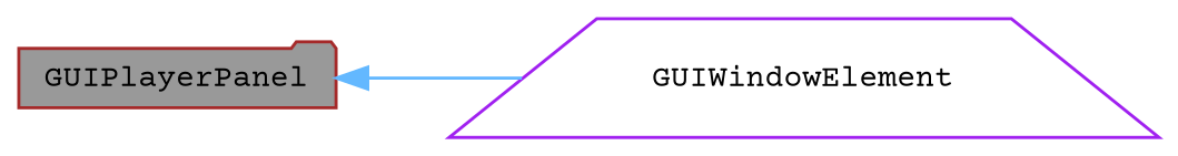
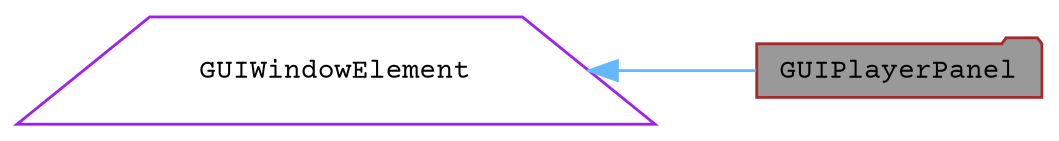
  digraph {
    rankdir=LR
    fontname="Courier Prime"
    node [fontname="Courier Prime" fontsize=10 style=filled]
    n1 [color=brown fillcolor=grey60 fontcolor=black height=0.2 label=GUIPlayerPanel shape=folder width=0.4]
    n2 [color=purple fillcolor=white height=0.2 label=GUIWindowElement shape=trapezium width=0.4]
-   n1 -> n2 [color=steelblue1 dir=back fontname="Courier Prime" fontsize=10 labelfontname=Helvetica labelfontsize=10 style=solid]
+   n2 -> n1 [color=steelblue1 dir=back fontname="Courier Prime" fontsize=10 labelfontname=Helvetica labelfontsize=10 style=solid]
  }
